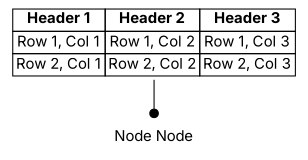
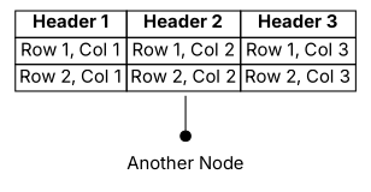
  digraph {
    fontname=Inter
    node [shape=plaintext fontname=Inter]
    n1 [label=<          <table border="0" cellborder="1" cellspacing="0">             <tr>                 <td><b>Header 1</b></td>                 <td><b>Header 2</b></td>                 <td><b>Header 3</b></td>             </tr>             <tr>                 <td>Row 1, Col 1</td>                 <td>Row 1, Col 2</td>                 <td>Row 1, Col 3</td>             </tr>             <tr>                 <td>Row 2, Col 1</td>                 <td>Row 2, Col 2</td>                 <td>Row 2, Col 3</td>             </tr>         </table>     >]
-   n2 [label="Node Node"]
+   n2 [label="Another Node"]
    n1 -> n2 [arrowhead=dot fontname=Inter]
  }
